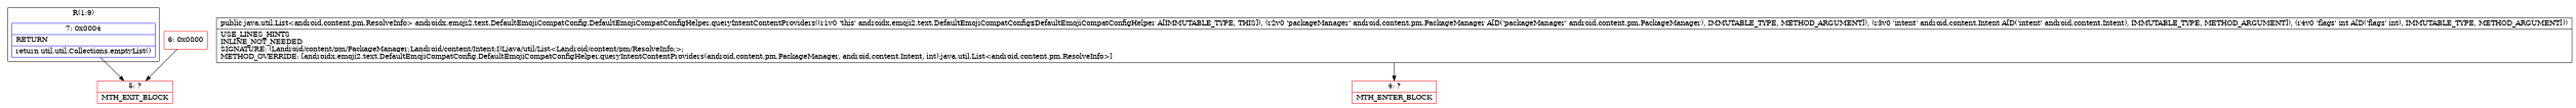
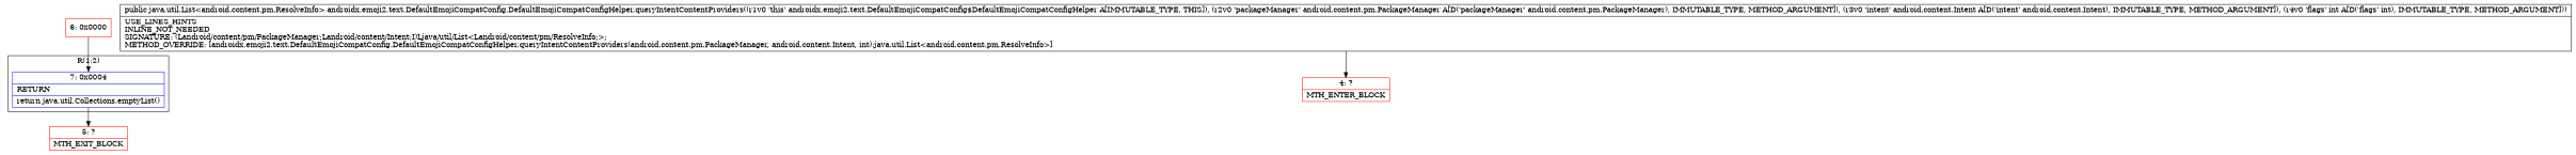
  digraph {
    fontname="DejaVu Serif"
    node [color=red fontname="DejaVu Serif" shape=record]
    edge [fontname="DejaVu Serif"]
-   n1 [color=blue label="{7\:\ 0x0004|RETURN\l|return util.util.Collections.emptyList()\l}"]
+   n1 [color=blue label="{7\:\ 0x0004|RETURN\l|return java.util.Collections.emptyList()\l}"]
    n2 [label="{5\:\ ?|MTH_EXIT_BLOCK\l}"]
    n3 [label="{4\:\ ?|MTH_ENTER_BLOCK\l}"]
    n4 [label="{6\:\ 0x0000}"]
    n5 [label="{public java.util.List\<android.content.pm.ResolveInfo\> androidx.emoji2.text.DefaultEmojiCompatConfig.DefaultEmojiCompatConfigHelper.queryIntentContentProviders((r1v0 'this' androidx.emoji2.text.DefaultEmojiCompatConfig$DefaultEmojiCompatConfigHelper A[IMMUTABLE_TYPE, THIS]), (r2v0 'packageManager' android.content.pm.PackageManager A[D('packageManager' android.content.pm.PackageManager), IMMUTABLE_TYPE, METHOD_ARGUMENT]), (r3v0 'intent' android.content.Intent A[D('intent' android.content.Intent), IMMUTABLE_TYPE, METHOD_ARGUMENT]), (r4v0 'flags' int A[D('flags' int), IMMUTABLE_TYPE, METHOD_ARGUMENT]))  | USE_LINES_HINTS\lINLINE_NOT_NEEDED\lSIGNATURE: (Landroid\/content\/pm\/PackageManager;Landroid\/content\/Intent;I)Ljava\/util\/List\<Landroid\/content\/pm\/ResolveInfo;\>;\lMETHOD_OVERRIDE: [androidx.emoji2.text.DefaultEmojiCompatConfig.DefaultEmojiCompatConfigHelper.queryIntentContentProviders(android.content.pm.PackageManager, android.content.Intent, int):java.util.List\<android.content.pm.ResolveInfo\>]\l}" color=""]
    subgraph cluster_1 {
-     label="R(1:9)"
+     label="R(1:2)"
      n1
    }
    n1 -> n2
-   n4 -> n2
+   n4 -> n1
    n5 -> n3
  }
